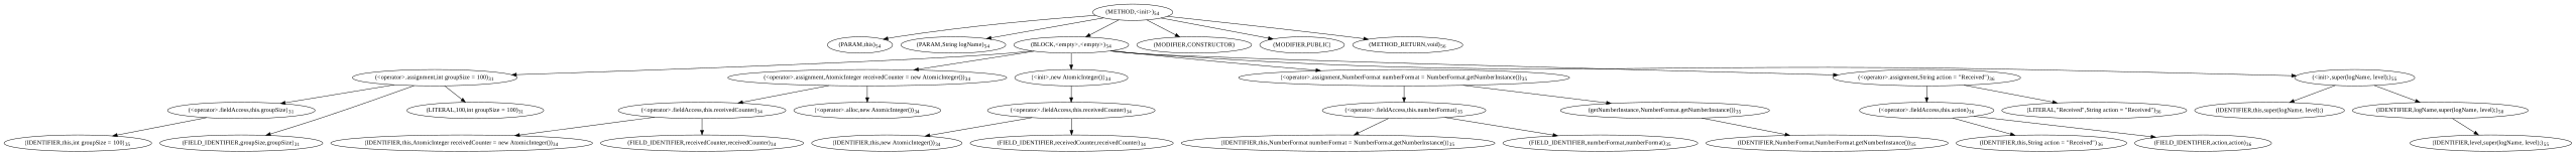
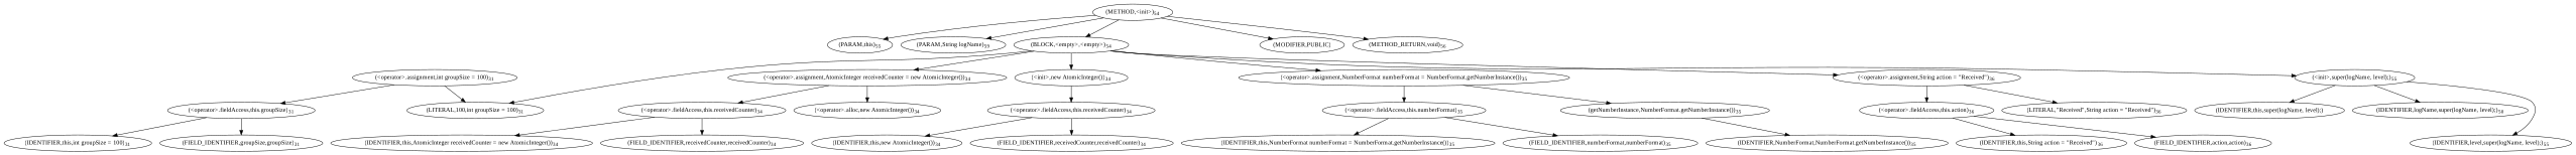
  digraph {
    fontname="Liberation Serif"
    node [fontname="Liberation Serif"]
    edge [fontname="Liberation Serif"]
    n1 [label=<(METHOD,&lt;init&gt;)<SUB>54</SUB>>]
-   n2 [label=<(PARAM,this)<SUB>54</SUB>>]
-   n3 [label=<(PARAM,String logName)<SUB>54</SUB>>]
+   n2 [label=<(PARAM,this)<SUB>55</SUB>>]
+   n3 [label=<(PARAM,String logName)<SUB>59</SUB>>]
    n4 [label=<(BLOCK,&lt;empty&gt;,&lt;empty&gt;)<SUB>54</SUB>>]
-   n5 [label=<(MODIFIER,CONSTRUCTOR)>]
    n6 [label=<(MODIFIER,PUBLIC)>]
    n7 [label=<(METHOD_RETURN,void)<SUB>56</SUB>>]
    n8 [label=<(&lt;operator&gt;.assignment,int groupSize = 100)<SUB>31</SUB>>]
    n9 [label=<(&lt;operator&gt;.assignment,AtomicInteger receivedCounter = new AtomicInteger())<SUB>34</SUB>>]
    n10 [label=<(&lt;init&gt;,new AtomicInteger())<SUB>34</SUB>>]
    n11 [label=<(&lt;operator&gt;.assignment,NumberFormat numberFormat = NumberFormat.getNumberInstance())<SUB>35</SUB>>]
    n12 [label=<(&lt;operator&gt;.assignment,String action = &quot;Received&quot;)<SUB>36</SUB>>]
    n13 [label=<(&lt;init&gt;,super(logName, level);)<SUB>55</SUB>>]
    n14 [label=<(&lt;operator&gt;.fieldAccess,this.groupSize)<SUB>31</SUB>>]
    n15 [label=<(LITERAL,100,int groupSize = 100)<SUB>31</SUB>>]
    n16 [label=<(&lt;operator&gt;.fieldAccess,this.receivedCounter)<SUB>34</SUB>>]
    n17 [label=<(&lt;operator&gt;.alloc,new AtomicInteger())<SUB>34</SUB>>]
    n18 [label=<(&lt;operator&gt;.fieldAccess,this.receivedCounter)<SUB>34</SUB>>]
    n19 [label=<(&lt;operator&gt;.fieldAccess,this.numberFormat)<SUB>35</SUB>>]
    n20 [label=<(getNumberInstance,NumberFormat.getNumberInstance())<SUB>35</SUB>>]
    n21 [label=<(&lt;operator&gt;.fieldAccess,this.action)<SUB>36</SUB>>]
    n22 [label=<(LITERAL,&quot;Received&quot;,String action = &quot;Received&quot;)<SUB>36</SUB>>]
    n23 [label=<(IDENTIFIER,this,super(logName, level);)>]
    n24 [label=<(IDENTIFIER,logName,super(logName, level);)<SUB>50</SUB>>]
    n25 [label=<(IDENTIFIER,level,super(logName, level);)<SUB>55</SUB>>]
-   n26 [label=<(IDENTIFIER,this,int groupSize = 100)<SUB>35</SUB>>]
+   n26 [label=<(IDENTIFIER,this,int groupSize = 100)<SUB>31</SUB>>]
    n27 [label=<(FIELD_IDENTIFIER,groupSize,groupSize)<SUB>31</SUB>>]
    n28 [label=<(IDENTIFIER,this,AtomicInteger receivedCounter = new AtomicInteger())<SUB>34</SUB>>]
    n29 [label=<(FIELD_IDENTIFIER,receivedCounter,receivedCounter)<SUB>34</SUB>>]
    n30 [label=<(IDENTIFIER,this,new AtomicInteger())<SUB>34</SUB>>]
    n31 [label=<(FIELD_IDENTIFIER,receivedCounter,receivedCounter)<SUB>34</SUB>>]
    n32 [label=<(IDENTIFIER,this,NumberFormat numberFormat = NumberFormat.getNumberInstance())<SUB>35</SUB>>]
    n33 [label=<(FIELD_IDENTIFIER,numberFormat,numberFormat)<SUB>35</SUB>>]
    n34 [label=<(IDENTIFIER,NumberFormat,NumberFormat.getNumberInstance())<SUB>35</SUB>>]
    n35 [label=<(IDENTIFIER,this,String action = &quot;Received&quot;)<SUB>36</SUB>>]
    n36 [label=<(FIELD_IDENTIFIER,action,action)<SUB>36</SUB>>]
    n1 -> n2
    n1 -> n3
    n1 -> n4
-   n1 -> n5
    n1 -> n6
    n1 -> n7
-   n4 -> n8
+   n4 -> n15
    n4 -> n9
    n4 -> n10
    n4 -> n11
    n4 -> n12
    n4 -> n13
    n8 -> n14
    n8 -> n15
    n9 -> n16
    n9 -> n17
    n10 -> n18
    n11 -> n19
    n11 -> n20
    n12 -> n21
    n12 -> n22
    n13 -> n23
    n13 -> n24
-   n24 -> n25
+   n13 -> n25
    n14 -> n26
-   n8 -> n27
+   n14 -> n27
    n16 -> n28
    n16 -> n29
    n18 -> n30
    n18 -> n31
    n19 -> n32
    n19 -> n33
    n20 -> n34
    n21 -> n35
    n21 -> n36
  }
